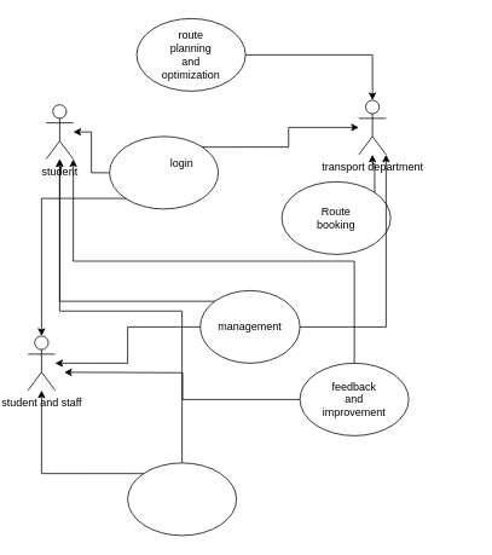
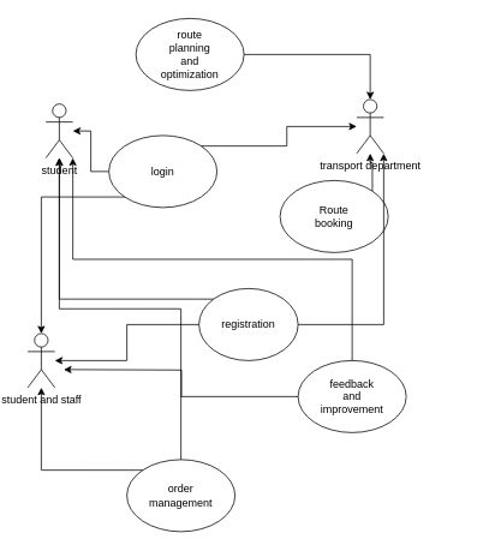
  <mxCell id="0" />
  <mxCell id="1" parent="0" />
  <mxCell id="2" value="" style="group" vertex="1" connectable="0" parent="1"><mxGeometry x="20" y="20" width="500" height="570" as="geometry" /></mxCell>
  <mxCell id="3" value="" style="group" vertex="1" connectable="0" parent="2"><mxGeometry x="130" width="120" height="80" as="geometry" /></mxCell>
  <mxCell id="4" value="" style="ellipse;whiteSpace=wrap;html=1;" vertex="1" parent="3"><mxGeometry width="120" height="80" as="geometry" /></mxCell>
  <mxCell id="5" value="route planning and optimization" style="text;html=1;strokeColor=none;fillColor=none;align=center;verticalAlign=middle;whiteSpace=wrap;rounded=0;" vertex="1" parent="3"><mxGeometry x="30" y="25" width="60" height="30" as="geometry" /></mxCell>
  <mxCell id="6" value="" style="group" vertex="1" connectable="0" parent="2"><mxGeometry x="120" y="490" width="120" height="80" as="geometry" /></mxCell>
  <mxCell id="7" value="" style="ellipse;whiteSpace=wrap;html=1;" vertex="1" parent="6"><mxGeometry width="120" height="80" as="geometry" /></mxCell>
+ <mxCell id="8" value="order management" style="text;html=1;strokeColor=none;fillColor=none;align=center;verticalAlign=middle;whiteSpace=wrap;rounded=0;" vertex="1" parent="6"><mxGeometry x="30" y="25" width="60" height="30" as="geometry" /></mxCell>
  <mxCell id="9" value="" style="group" vertex="1" connectable="0" parent="2"><mxGeometry x="200" y="300" width="110" height="80" as="geometry" /></mxCell>
  <mxCell id="10" value="" style="ellipse;whiteSpace=wrap;html=1;" vertex="1" parent="9"><mxGeometry width="110" height="80" as="geometry" /></mxCell>
- <mxCell id="11" value="management" style="text;html=1;strokeColor=none;fillColor=none;align=center;verticalAlign=middle;whiteSpace=wrap;rounded=0;" vertex="1" parent="9"><mxGeometry x="25" y="25" width="60" height="30" as="geometry" /></mxCell>
+ <mxCell id="11" value="registration" style="text;html=1;strokeColor=none;fillColor=none;align=center;verticalAlign=middle;whiteSpace=wrap;rounded=0;" vertex="1" parent="9"><mxGeometry x="25" y="25" width="60" height="30" as="geometry" /></mxCell>
  <mxCell id="12" value="student" style="shape=umlActor;verticalLabelPosition=bottom;verticalAlign=top;html=1;outlineConnect=0;" vertex="1" parent="2"><mxGeometry x="30" y="95" width="30" height="60" as="geometry" /></mxCell>
  <mxCell id="13" value="transport department" style="shape=umlActor;verticalLabelPosition=bottom;verticalAlign=top;html=1;outlineConnect=0;" vertex="1" parent="2"><mxGeometry x="375" y="90" width="30" height="60" as="geometry" /></mxCell>
  <mxCell id="14" value="student and staff" style="shape=umlActor;verticalLabelPosition=bottom;verticalAlign=top;html=1;outlineConnect=0;" vertex="1" parent="2"><mxGeometry x="10" y="350" width="30" height="60" as="geometry" /></mxCell>
  <mxCell id="15" style="edgeStyle=orthogonalEdgeStyle;rounded=0;orthogonalLoop=1;jettySize=auto;html=1;exitX=0;exitY=0.5;exitDx=0;exitDy=0;" edge="1" parent="2" source="20" target="12"><mxGeometry relative="1" as="geometry" /></mxCell>
  <mxCell id="16" value="" style="group" vertex="1" connectable="0" parent="2"><mxGeometry x="290" y="180" width="120" height="80" as="geometry" /></mxCell>
  <mxCell id="17" value="" style="ellipse;whiteSpace=wrap;html=1;" vertex="1" parent="16"><mxGeometry width="120" height="80" as="geometry" /></mxCell>
  <mxCell id="18" value="Route booking" style="text;html=1;strokeColor=none;fillColor=none;align=center;verticalAlign=middle;whiteSpace=wrap;rounded=0;" vertex="1" parent="16"><mxGeometry x="30" y="25" width="60" height="30" as="geometry" /></mxCell>
  <mxCell id="19" value="" style="group" vertex="1" connectable="0" parent="2"><mxGeometry x="100" y="130" width="120" height="80" as="geometry" /></mxCell>
  <mxCell id="20" value="" style="ellipse;whiteSpace=wrap;html=1;" vertex="1" parent="19"><mxGeometry width="120" height="80" as="geometry" /></mxCell>
- <mxCell id="21" value="login" style="text;html=1;strokeColor=none;fillColor=none;align=center;verticalAlign=middle;whiteSpace=wrap;rounded=0;" vertex="1" parent="19"><mxGeometry x="50" y="15" width="60" height="30" as="geometry" /></mxCell>
+ <mxCell id="21" value="login" style="text;html=1;strokeColor=none;fillColor=none;align=center;verticalAlign=middle;whiteSpace=wrap;rounded=0;" vertex="1" parent="19"><mxGeometry x="30" y="25" width="60" height="30" as="geometry" /></mxCell>
  <mxCell id="22" style="edgeStyle=orthogonalEdgeStyle;rounded=0;orthogonalLoop=1;jettySize=auto;html=1;exitX=0;exitY=0;exitDx=0;exitDy=0;" edge="1" parent="2" source="10" target="12"><mxGeometry relative="1" as="geometry" /></mxCell>
  <mxCell id="23" style="edgeStyle=orthogonalEdgeStyle;rounded=0;orthogonalLoop=1;jettySize=auto;html=1;exitX=1;exitY=0;exitDx=0;exitDy=0;" edge="1" parent="2" source="20" target="13"><mxGeometry relative="1" as="geometry" /></mxCell>
  <mxCell id="24" style="edgeStyle=orthogonalEdgeStyle;rounded=0;orthogonalLoop=1;jettySize=auto;html=1;exitX=0;exitY=1;exitDx=0;exitDy=0;" edge="1" parent="2" source="20" target="14"><mxGeometry relative="1" as="geometry" /></mxCell>
  <mxCell id="25" style="edgeStyle=orthogonalEdgeStyle;rounded=0;orthogonalLoop=1;jettySize=auto;html=1;exitX=0;exitY=0.5;exitDx=0;exitDy=0;" edge="1" parent="2" source="10" target="14"><mxGeometry relative="1" as="geometry" /></mxCell>
  <mxCell id="26" style="edgeStyle=orthogonalEdgeStyle;rounded=0;orthogonalLoop=1;jettySize=auto;html=1;exitX=1;exitY=0.5;exitDx=0;exitDy=0;entryX=1;entryY=1;entryDx=0;entryDy=0;entryPerimeter=0;" edge="1" parent="2" source="10" target="13"><mxGeometry relative="1" as="geometry" /></mxCell>
  <mxCell id="27" value="" style="group" vertex="1" connectable="0" parent="2"><mxGeometry x="310" y="380" width="120" height="80" as="geometry" /></mxCell>
  <mxCell id="28" style="edgeStyle=orthogonalEdgeStyle;rounded=0;orthogonalLoop=1;jettySize=auto;html=1;exitX=0;exitY=0.5;exitDx=0;exitDy=0;" edge="1" parent="27" source="29"><mxGeometry relative="1" as="geometry"><mxPoint x="-260" y="10" as="targetPoint" /></mxGeometry></mxCell>
  <mxCell id="29" value="" style="ellipse;whiteSpace=wrap;html=1;" vertex="1" parent="27"><mxGeometry width="120" height="80" as="geometry" /></mxCell>
  <mxCell id="30" value="feedback and improvement" style="text;html=1;strokeColor=none;fillColor=none;align=center;verticalAlign=middle;whiteSpace=wrap;rounded=0;" vertex="1" parent="27"><mxGeometry x="30" y="25" width="60" height="30" as="geometry" /></mxCell>
  <mxCell id="31" style="edgeStyle=orthogonalEdgeStyle;rounded=0;orthogonalLoop=1;jettySize=auto;html=1;exitX=1;exitY=0.5;exitDx=0;exitDy=0;" edge="1" parent="2" source="4" target="13"><mxGeometry relative="1" as="geometry" /></mxCell>
  <mxCell id="32" style="edgeStyle=orthogonalEdgeStyle;rounded=0;orthogonalLoop=1;jettySize=auto;html=1;exitX=0.5;exitY=0;exitDx=0;exitDy=0;entryX=1;entryY=1;entryDx=0;entryDy=0;entryPerimeter=0;" edge="1" parent="2" source="29" target="12"><mxGeometry relative="1" as="geometry" /></mxCell>
  <mxCell id="33" style="edgeStyle=orthogonalEdgeStyle;rounded=0;orthogonalLoop=1;jettySize=auto;html=1;exitX=1;exitY=0;exitDx=0;exitDy=0;" edge="1" parent="2" source="17" target="13"><mxGeometry relative="1" as="geometry" /></mxCell>
  <mxCell id="34" style="edgeStyle=orthogonalEdgeStyle;rounded=0;orthogonalLoop=1;jettySize=auto;html=1;exitX=0;exitY=0;exitDx=0;exitDy=0;" edge="1" parent="2" source="7" target="14"><mxGeometry relative="1" as="geometry" /></mxCell>
  <mxCell id="35" style="edgeStyle=orthogonalEdgeStyle;rounded=0;orthogonalLoop=1;jettySize=auto;html=1;exitX=0.5;exitY=0;exitDx=0;exitDy=0;" edge="1" parent="2" source="7" target="12"><mxGeometry relative="1" as="geometry" /></mxCell>
